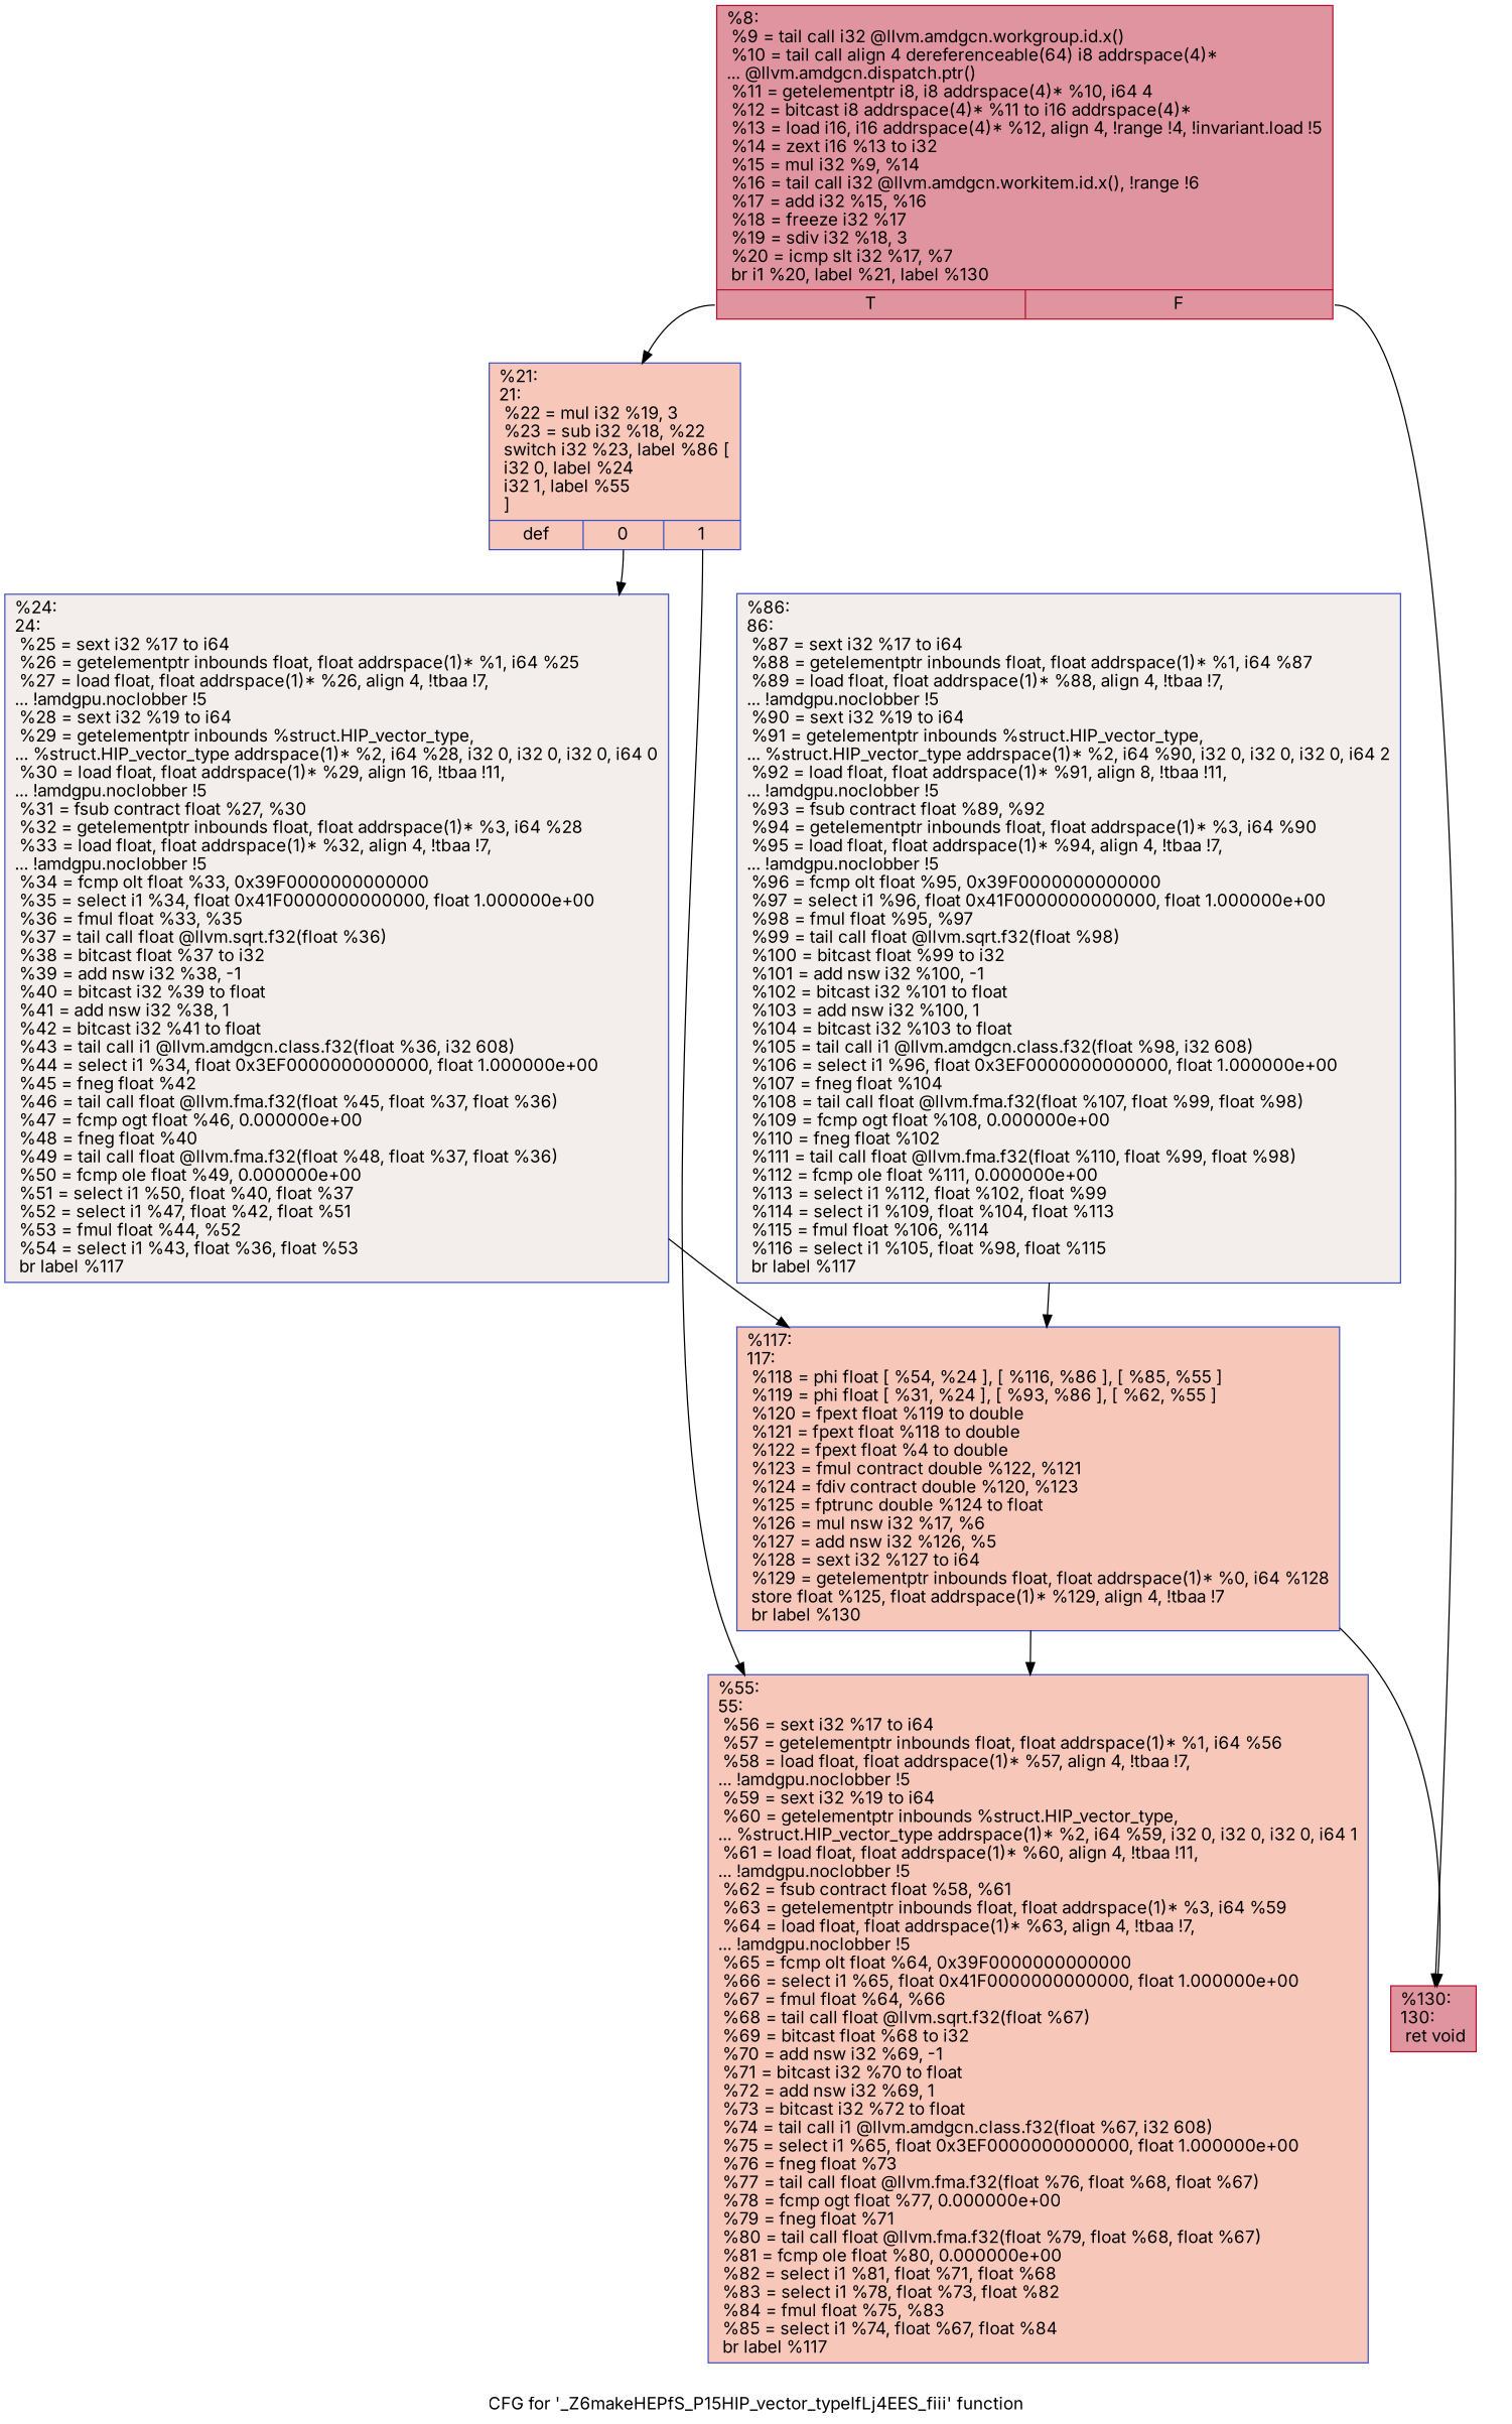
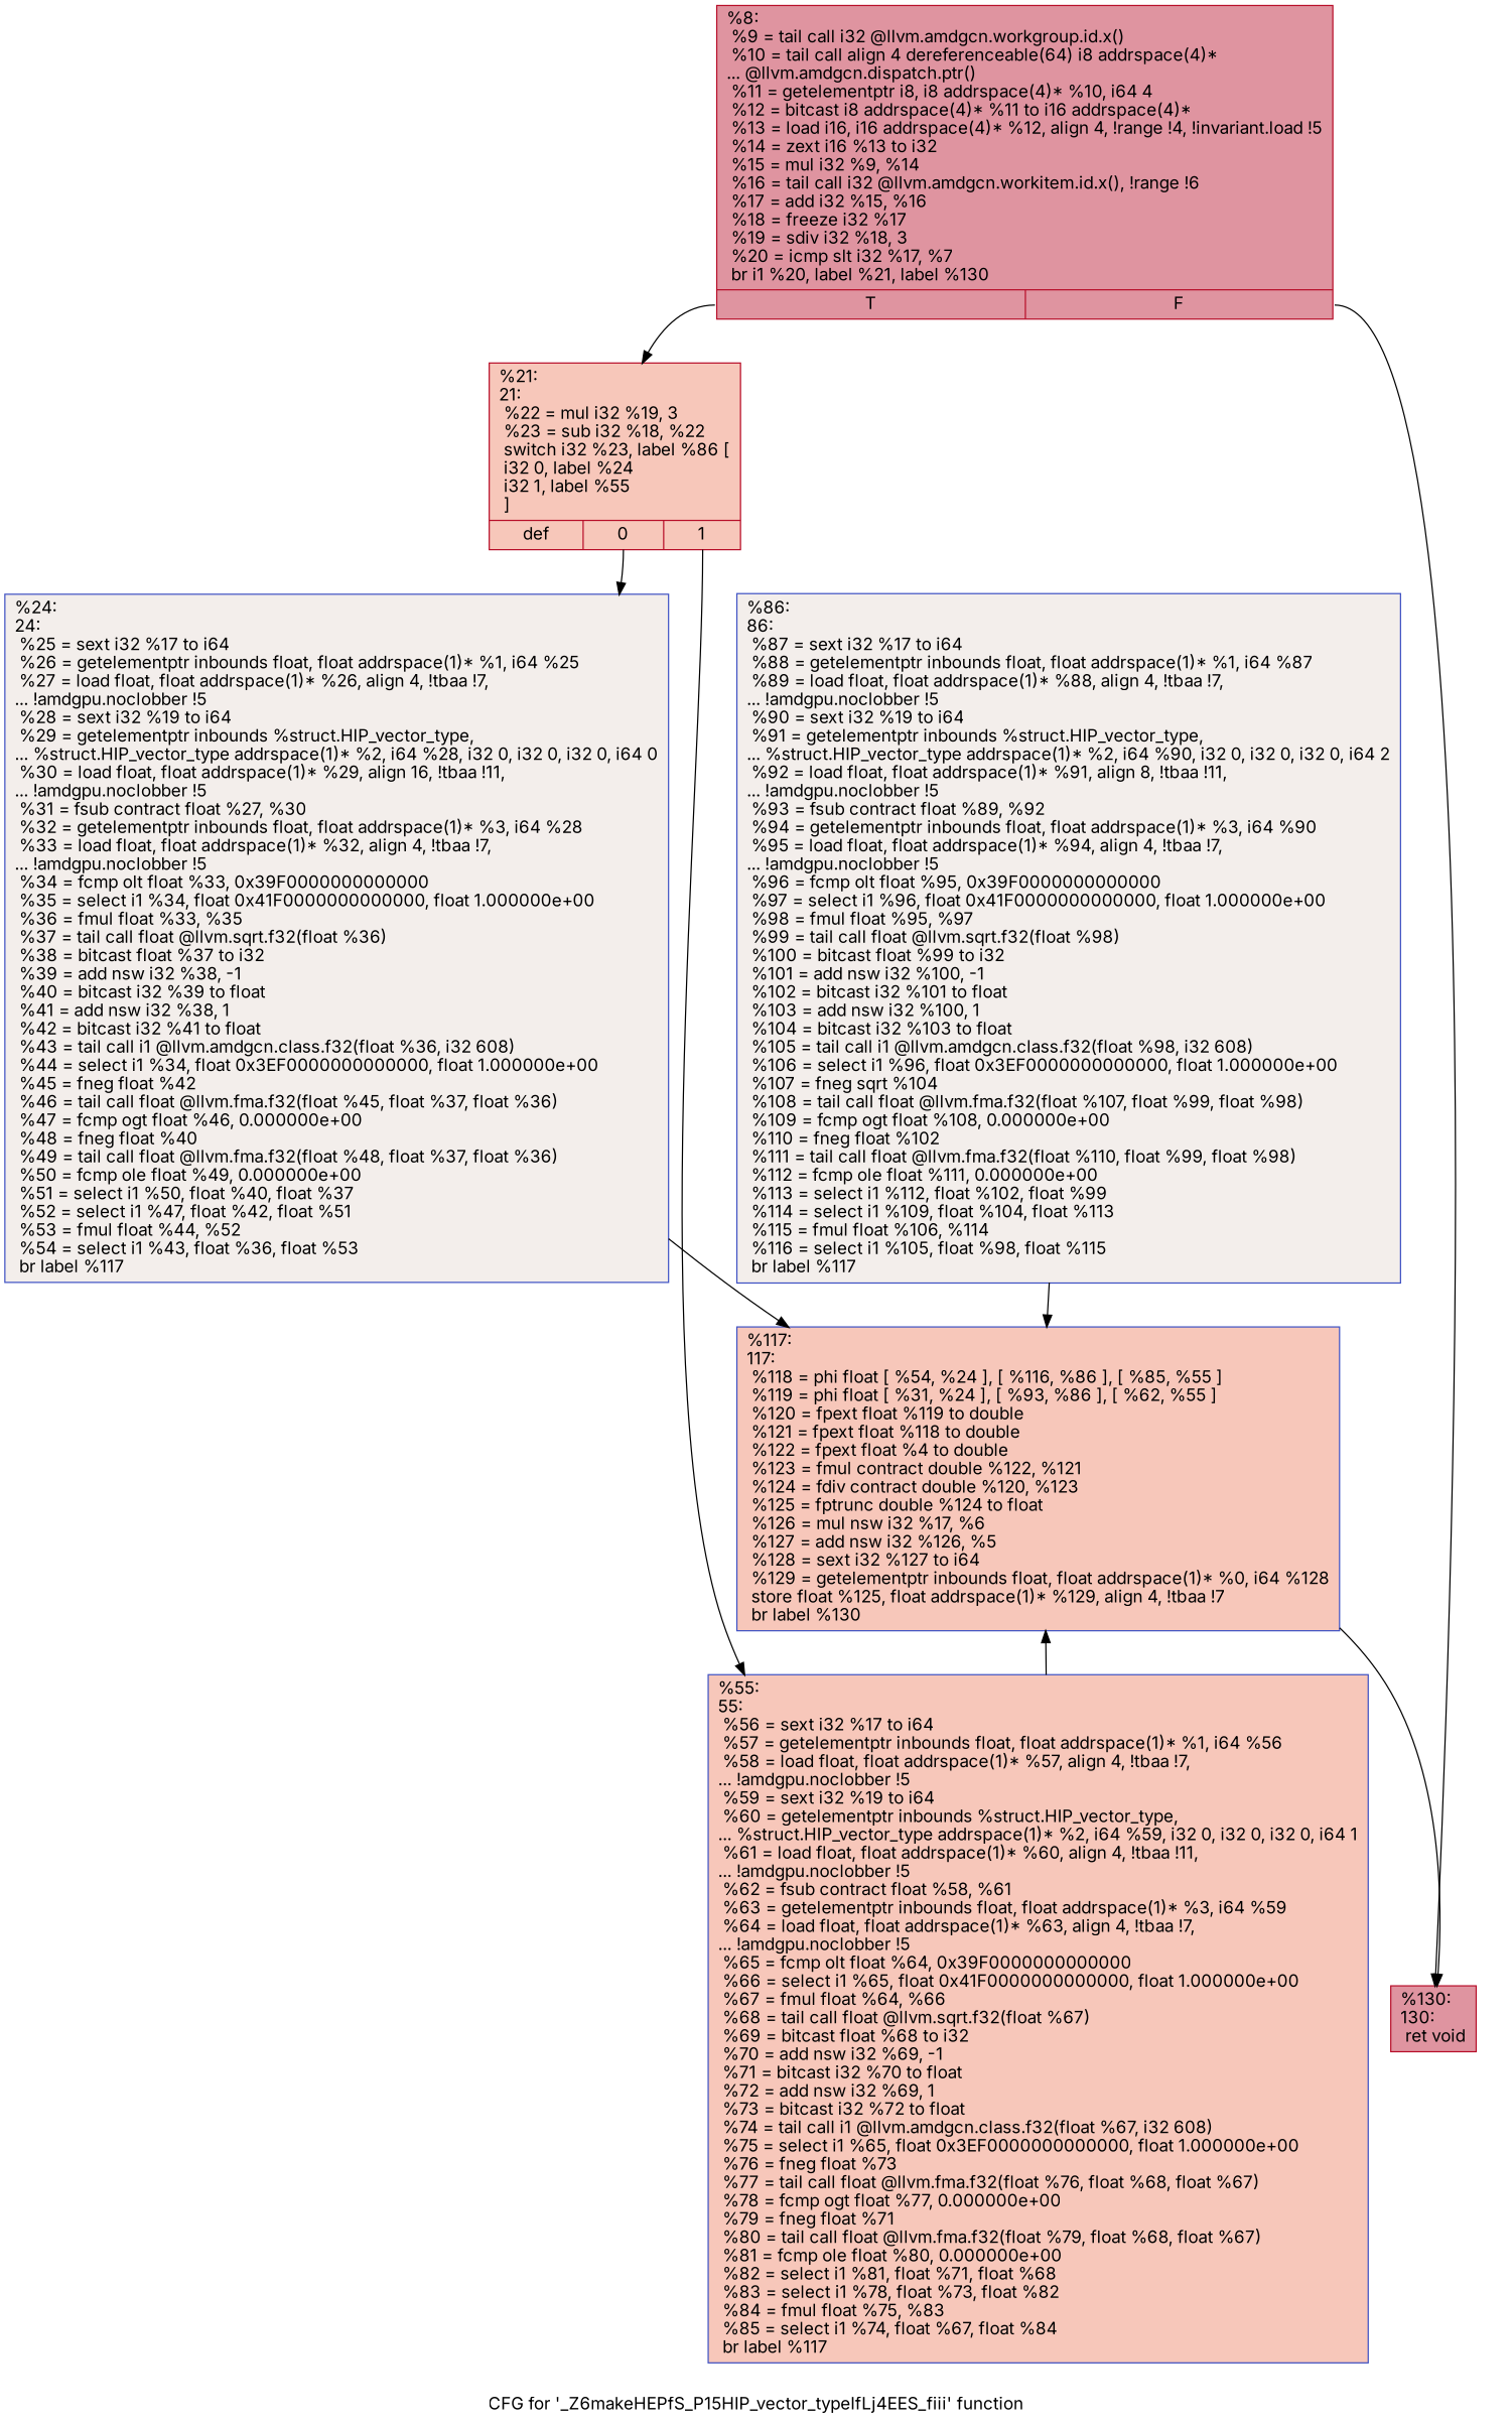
  digraph {
    fontname=Inter
    label="CFG for '_Z6makeHEPfS_P15HIP_vector_typeIfLj4EES_fiii' function"
    node [color="#3d50c3ff" fillcolor="#ec7f6370" fontname=Inter shape=record style=filled]
    edge [fontname=Inter]
    n1 [color="#b70d28ff" fillcolor="#b70d2870" label="{%8:\l  %9 = tail call i32 @llvm.amdgcn.workgroup.id.x()\l  %10 = tail call align 4 dereferenceable(64) i8 addrspace(4)*\l... @llvm.amdgcn.dispatch.ptr()\l  %11 = getelementptr i8, i8 addrspace(4)* %10, i64 4\l  %12 = bitcast i8 addrspace(4)* %11 to i16 addrspace(4)*\l  %13 = load i16, i16 addrspace(4)* %12, align 4, !range !4, !invariant.load !5\l  %14 = zext i16 %13 to i32\l  %15 = mul i32 %9, %14\l  %16 = tail call i32 @llvm.amdgcn.workitem.id.x(), !range !6\l  %17 = add i32 %15, %16\l  %18 = freeze i32 %17\l  %19 = sdiv i32 %18, 3\l  %20 = icmp slt i32 %17, %7\l  br i1 %20, label %21, label %130\l|{<s0>T|<s1>F}}"]
-   n2 [label="{%21:\l21:                                               \l  %22 = mul i32 %19, 3\l  %23 = sub i32 %18, %22\l  switch i32 %23, label %86 [\l    i32 0, label %24\l    i32 1, label %55\l  ]\l|{<s0>def|<s1>0|<s2>1}}"]
+   n2 [color="#b70d28ff" label="{%21:\l21:                                               \l  %22 = mul i32 %19, 3\l  %23 = sub i32 %18, %22\l  switch i32 %23, label %86 [\l    i32 0, label %24\l    i32 1, label %55\l  ]\l|{<s0>def|<s1>0|<s2>1}}"]
    n3 [color="#b70d28ff" fillcolor="#b70d2870" label="{%130:\l130:                                              \l  ret void\l}"]
    n4 [fillcolor="#e5d8d170" label="{%24:\l24:                                               \l  %25 = sext i32 %17 to i64\l  %26 = getelementptr inbounds float, float addrspace(1)* %1, i64 %25\l  %27 = load float, float addrspace(1)* %26, align 4, !tbaa !7,\l... !amdgpu.noclobber !5\l  %28 = sext i32 %19 to i64\l  %29 = getelementptr inbounds %struct.HIP_vector_type,\l... %struct.HIP_vector_type addrspace(1)* %2, i64 %28, i32 0, i32 0, i32 0, i64 0\l  %30 = load float, float addrspace(1)* %29, align 16, !tbaa !11,\l... !amdgpu.noclobber !5\l  %31 = fsub contract float %27, %30\l  %32 = getelementptr inbounds float, float addrspace(1)* %3, i64 %28\l  %33 = load float, float addrspace(1)* %32, align 4, !tbaa !7,\l... !amdgpu.noclobber !5\l  %34 = fcmp olt float %33, 0x39F0000000000000\l  %35 = select i1 %34, float 0x41F0000000000000, float 1.000000e+00\l  %36 = fmul float %33, %35\l  %37 = tail call float @llvm.sqrt.f32(float %36)\l  %38 = bitcast float %37 to i32\l  %39 = add nsw i32 %38, -1\l  %40 = bitcast i32 %39 to float\l  %41 = add nsw i32 %38, 1\l  %42 = bitcast i32 %41 to float\l  %43 = tail call i1 @llvm.amdgcn.class.f32(float %36, i32 608)\l  %44 = select i1 %34, float 0x3EF0000000000000, float 1.000000e+00\l  %45 = fneg float %42\l  %46 = tail call float @llvm.fma.f32(float %45, float %37, float %36)\l  %47 = fcmp ogt float %46, 0.000000e+00\l  %48 = fneg float %40\l  %49 = tail call float @llvm.fma.f32(float %48, float %37, float %36)\l  %50 = fcmp ole float %49, 0.000000e+00\l  %51 = select i1 %50, float %40, float %37\l  %52 = select i1 %47, float %42, float %51\l  %53 = fmul float %44, %52\l  %54 = select i1 %43, float %36, float %53\l  br label %117\l}"]
    n5 [label="{%55:\l55:                                               \l  %56 = sext i32 %17 to i64\l  %57 = getelementptr inbounds float, float addrspace(1)* %1, i64 %56\l  %58 = load float, float addrspace(1)* %57, align 4, !tbaa !7,\l... !amdgpu.noclobber !5\l  %59 = sext i32 %19 to i64\l  %60 = getelementptr inbounds %struct.HIP_vector_type,\l... %struct.HIP_vector_type addrspace(1)* %2, i64 %59, i32 0, i32 0, i32 0, i64 1\l  %61 = load float, float addrspace(1)* %60, align 4, !tbaa !11,\l... !amdgpu.noclobber !5\l  %62 = fsub contract float %58, %61\l  %63 = getelementptr inbounds float, float addrspace(1)* %3, i64 %59\l  %64 = load float, float addrspace(1)* %63, align 4, !tbaa !7,\l... !amdgpu.noclobber !5\l  %65 = fcmp olt float %64, 0x39F0000000000000\l  %66 = select i1 %65, float 0x41F0000000000000, float 1.000000e+00\l  %67 = fmul float %64, %66\l  %68 = tail call float @llvm.sqrt.f32(float %67)\l  %69 = bitcast float %68 to i32\l  %70 = add nsw i32 %69, -1\l  %71 = bitcast i32 %70 to float\l  %72 = add nsw i32 %69, 1\l  %73 = bitcast i32 %72 to float\l  %74 = tail call i1 @llvm.amdgcn.class.f32(float %67, i32 608)\l  %75 = select i1 %65, float 0x3EF0000000000000, float 1.000000e+00\l  %76 = fneg float %73\l  %77 = tail call float @llvm.fma.f32(float %76, float %68, float %67)\l  %78 = fcmp ogt float %77, 0.000000e+00\l  %79 = fneg float %71\l  %80 = tail call float @llvm.fma.f32(float %79, float %68, float %67)\l  %81 = fcmp ole float %80, 0.000000e+00\l  %82 = select i1 %81, float %71, float %68\l  %83 = select i1 %78, float %73, float %82\l  %84 = fmul float %75, %83\l  %85 = select i1 %74, float %67, float %84\l  br label %117\l}"]
-   n6 [fillcolor="#e5d8d170" label="{%86:\l86:                                               \l  %87 = sext i32 %17 to i64\l  %88 = getelementptr inbounds float, float addrspace(1)* %1, i64 %87\l  %89 = load float, float addrspace(1)* %88, align 4, !tbaa !7,\l... !amdgpu.noclobber !5\l  %90 = sext i32 %19 to i64\l  %91 = getelementptr inbounds %struct.HIP_vector_type,\l... %struct.HIP_vector_type addrspace(1)* %2, i64 %90, i32 0, i32 0, i32 0, i64 2\l  %92 = load float, float addrspace(1)* %91, align 8, !tbaa !11,\l... !amdgpu.noclobber !5\l  %93 = fsub contract float %89, %92\l  %94 = getelementptr inbounds float, float addrspace(1)* %3, i64 %90\l  %95 = load float, float addrspace(1)* %94, align 4, !tbaa !7,\l... !amdgpu.noclobber !5\l  %96 = fcmp olt float %95, 0x39F0000000000000\l  %97 = select i1 %96, float 0x41F0000000000000, float 1.000000e+00\l  %98 = fmul float %95, %97\l  %99 = tail call float @llvm.sqrt.f32(float %98)\l  %100 = bitcast float %99 to i32\l  %101 = add nsw i32 %100, -1\l  %102 = bitcast i32 %101 to float\l  %103 = add nsw i32 %100, 1\l  %104 = bitcast i32 %103 to float\l  %105 = tail call i1 @llvm.amdgcn.class.f32(float %98, i32 608)\l  %106 = select i1 %96, float 0x3EF0000000000000, float 1.000000e+00\l  %107 = fneg float %104\l  %108 = tail call float @llvm.fma.f32(float %107, float %99, float %98)\l  %109 = fcmp ogt float %108, 0.000000e+00\l  %110 = fneg float %102\l  %111 = tail call float @llvm.fma.f32(float %110, float %99, float %98)\l  %112 = fcmp ole float %111, 0.000000e+00\l  %113 = select i1 %112, float %102, float %99\l  %114 = select i1 %109, float %104, float %113\l  %115 = fmul float %106, %114\l  %116 = select i1 %105, float %98, float %115\l  br label %117\l}"]
+   n6 [fillcolor="#e5d8d170" label="{%86:\l86:                                               \l  %87 = sext i32 %17 to i64\l  %88 = getelementptr inbounds float, float addrspace(1)* %1, i64 %87\l  %89 = load float, float addrspace(1)* %88, align 4, !tbaa !7,\l... !amdgpu.noclobber !5\l  %90 = sext i32 %19 to i64\l  %91 = getelementptr inbounds %struct.HIP_vector_type,\l... %struct.HIP_vector_type addrspace(1)* %2, i64 %90, i32 0, i32 0, i32 0, i64 2\l  %92 = load float, float addrspace(1)* %91, align 8, !tbaa !11,\l... !amdgpu.noclobber !5\l  %93 = fsub contract float %89, %92\l  %94 = getelementptr inbounds float, float addrspace(1)* %3, i64 %90\l  %95 = load float, float addrspace(1)* %94, align 4, !tbaa !7,\l... !amdgpu.noclobber !5\l  %96 = fcmp olt float %95, 0x39F0000000000000\l  %97 = select i1 %96, float 0x41F0000000000000, float 1.000000e+00\l  %98 = fmul float %95, %97\l  %99 = tail call float @llvm.sqrt.f32(float %98)\l  %100 = bitcast float %99 to i32\l  %101 = add nsw i32 %100, -1\l  %102 = bitcast i32 %101 to float\l  %103 = add nsw i32 %100, 1\l  %104 = bitcast i32 %103 to float\l  %105 = tail call i1 @llvm.amdgcn.class.f32(float %98, i32 608)\l  %106 = select i1 %96, float 0x3EF0000000000000, float 1.000000e+00\l  %107 = fneg sqrt %104\l  %108 = tail call float @llvm.fma.f32(float %107, float %99, float %98)\l  %109 = fcmp ogt float %108, 0.000000e+00\l  %110 = fneg float %102\l  %111 = tail call float @llvm.fma.f32(float %110, float %99, float %98)\l  %112 = fcmp ole float %111, 0.000000e+00\l  %113 = select i1 %112, float %102, float %99\l  %114 = select i1 %109, float %104, float %113\l  %115 = fmul float %106, %114\l  %116 = select i1 %105, float %98, float %115\l  br label %117\l}"]
    n7 [label="{%117:\l117:                                              \l  %118 = phi float [ %54, %24 ], [ %116, %86 ], [ %85, %55 ]\l  %119 = phi float [ %31, %24 ], [ %93, %86 ], [ %62, %55 ]\l  %120 = fpext float %119 to double\l  %121 = fpext float %118 to double\l  %122 = fpext float %4 to double\l  %123 = fmul contract double %122, %121\l  %124 = fdiv contract double %120, %123\l  %125 = fptrunc double %124 to float\l  %126 = mul nsw i32 %17, %6\l  %127 = add nsw i32 %126, %5\l  %128 = sext i32 %127 to i64\l  %129 = getelementptr inbounds float, float addrspace(1)* %0, i64 %128\l  store float %125, float addrspace(1)* %129, align 4, !tbaa !7\l  br label %130\l}"]
    n1 -> n2 [tailport=s0]
    n1 -> n3 [tailport=s1]
    n2 -> n4 [tailport=s1]
    n2 -> n5 [tailport=s2]
    n4 -> n7
-   n7 -> n5
+   n5 -> n7
    n6 -> n7
    n7 -> n3
  }
